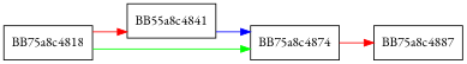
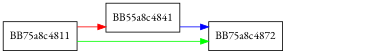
  digraph {
    fontname="EB Garamond"
    rankdir=LR
    splines=ortho
    node [fontname="EB Garamond" shape=box]
    edge [color=red fontname="EB Garamond"]
    n1 [label=BB55a8c4841]
-   BB75a8c4818
-   BB75a8c4872 [label=BB75a8c4874]
-   BB75a8c4887
+   BB75a8c4818 [label=BB75a8c4811]
+   BB75a8c4872
    n1 -> BB75a8c4872 [color=blue]
    BB75a8c4818 -> n1
    BB75a8c4818 -> BB75a8c4872 [color=green]
-   BB75a8c4872 -> BB75a8c4887
  }
